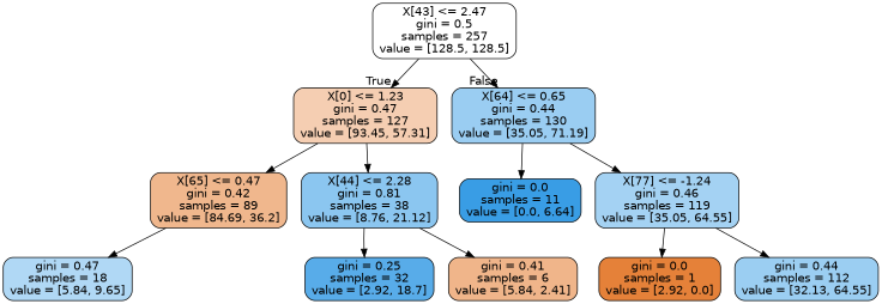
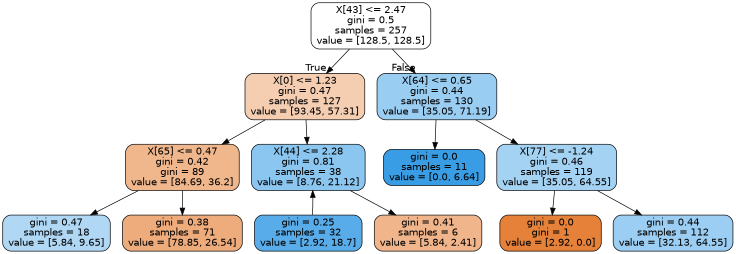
  digraph {
    node [color=black fontname=helvetica shape=box style="filled, rounded"]
    edge [fontname=helvetica]
    n1 [fillcolor="#399de500" label="X[43] <= 2.47\ngini = 0.5\nsamples = 257\nvalue = [128.5, 128.5]"]
    n2 [fillcolor="#e5813963" label="X[0] <= 1.23\ngini = 0.47\nsamples = 127\nvalue = [93.45, 57.31]"]
    n3 [fillcolor="#399de581" label="X[64] <= 0.65\ngini = 0.44\nsamples = 130\nvalue = [35.05, 71.19]"]
-   n4 [fillcolor="#e5813992" label="X[65] <= 0.47\ngini = 0.42\nsamples = 89\nvalue = [84.69, 36.2]"]
+   n4 [fillcolor="#e5813992" label="X[65] <= 0.47\ngini = 0.42\ngini = 89\nvalue = [84.69, 36.2]"]
    n5 [fillcolor="#399de595" label="X[44] <= 2.28\ngini = 0.81\nsamples = 38\nvalue = [8.76, 21.12]"]
    n6 [fillcolor="#399de5ff" label="gini = 0.0\nsamples = 11\nvalue = [0.0, 6.64]"]
    n7 [fillcolor="#399de575" label="X[77] <= -1.24\ngini = 0.46\nsamples = 119\nvalue = [35.05, 64.55]"]
    n8 [fillcolor="#399de565" label="gini = 0.47\nsamples = 18\nvalue = [5.84, 9.65]"]
+   n9 [fillcolor="#e58139a9" label="gini = 0.38\nsamples = 71\nvalue = [78.85, 26.54]"]
    n10 [fillcolor="#399de5d7" label="gini = 0.25\nsamples = 32\nvalue = [2.92, 18.7]"]
    n11 [fillcolor="#e5813996" label="gini = 0.41\nsamples = 6\nvalue = [5.84, 2.41]"]
-   n12 [fillcolor="#e58139ff" label="gini = 0.0\nsamples = 1\nvalue = [2.92, 0.0]"]
+   n12 [fillcolor="#e58139ff" label="gini = 0.0\ngini = 1\nvalue = [2.92, 0.0]"]
    n13 [fillcolor="#399de580" label="gini = 0.44\nsamples = 112\nvalue = [32.13, 64.55]"]
    n1 -> n2 [headlabel=True labelangle=45 labeldistance=2.5]
    n1 -> n3 [headlabel=False labelangle=-45 labeldistance=2.5]
    n2 -> n4
    n2 -> n5
    n3 -> n6
    n3 -> n7
    n4 -> n8
-   n5 -> n10
+   n4 -> n9
+   n10 -> n5
    n5 -> n11
    n7 -> n12
    n7 -> n13
  }
